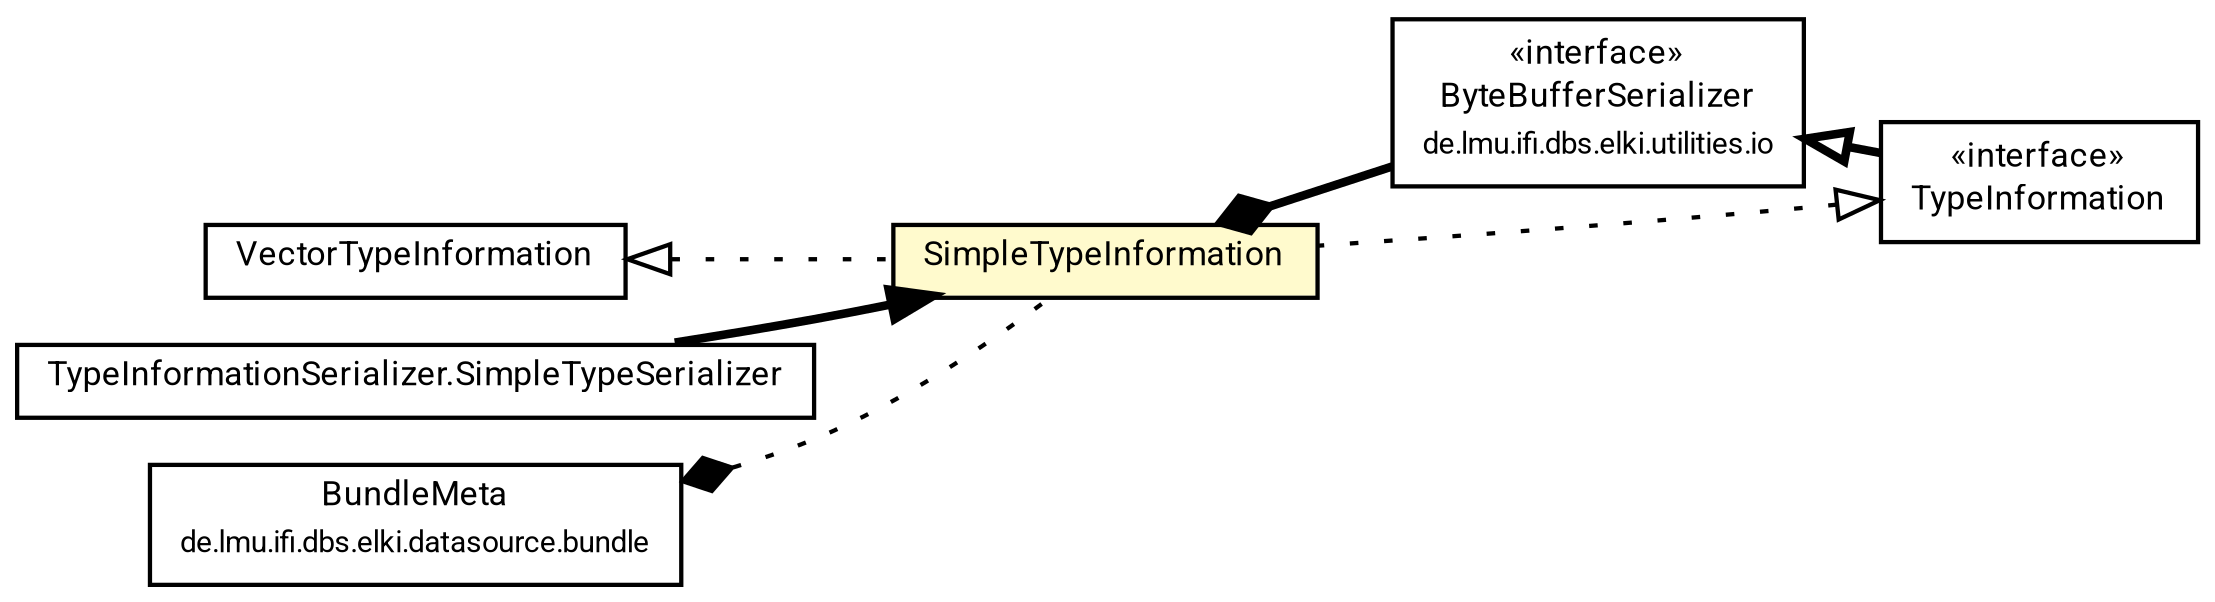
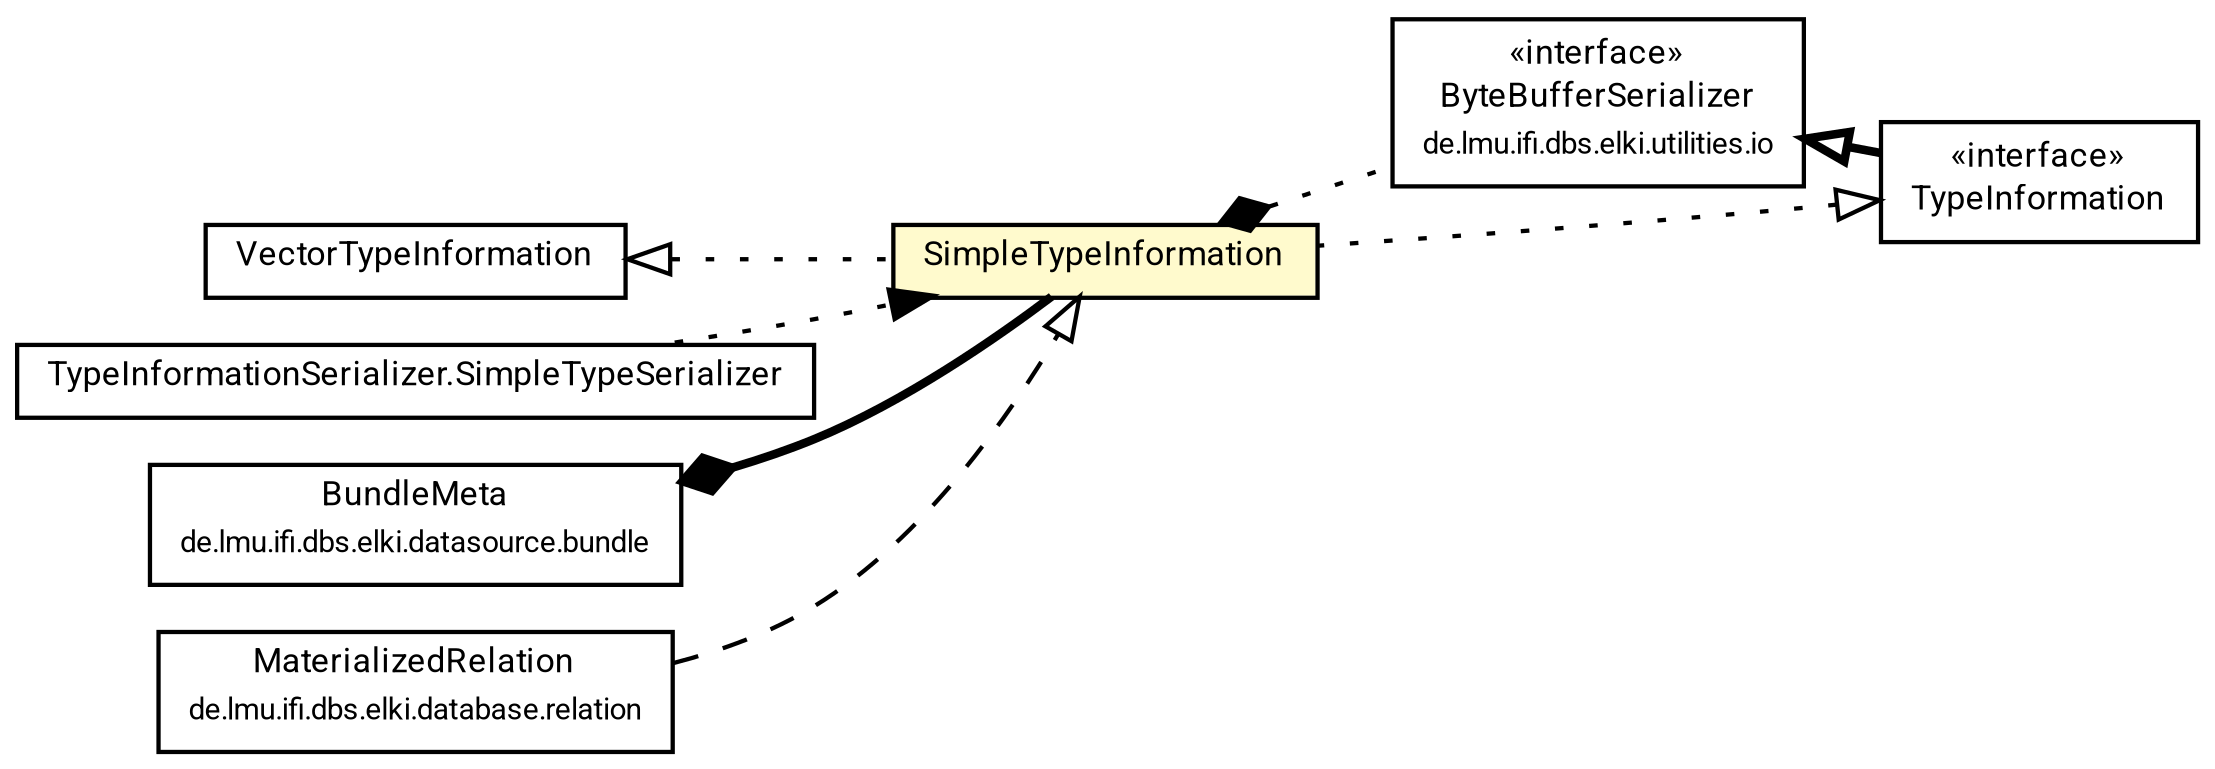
  digraph {
    nodesep=0.15
    rankdir=LR
    ranksep=0.25
    node [fontcolor=black fontname=Roboto fontsize=8 margin=0 shape=plaintext]
    edge [arrowtail=empty color=black dir=back fontname=Roboto fontsize=7 labelfontname=Roboto labelfontsize=7 style=dotted weight=6]
    n1 [height=0 label=<<table title="de.lmu.ifi.dbs.elki.data.type.VectorTypeInformation" border="0" cellborder="1" cellspacing="0" cellpadding="2" href="VectorTypeInformation.html" target="_parent"> 		<tr><td><table border="0" cellspacing="0" cellpadding="1"> 		<tr><td align="center" balign="center"> <font face="Roboto">VectorTypeInformation</font> </td></tr> 		</table></td></tr> 		</table>> width=0]
    n2 [height=0 label=<<table title="de.lmu.ifi.dbs.elki.data.type.SimpleTypeInformation" border="0" cellborder="1" cellspacing="0" cellpadding="2" bgcolor="lemonChiffon" href="SimpleTypeInformation.html" target="_parent"> 		<tr><td><table border="0" cellspacing="0" cellpadding="1"> 		<tr><td align="center" balign="center"> <font face="Roboto">SimpleTypeInformation</font> </td></tr> 		</table></td></tr> 		</table>> width=0]
    n3 [height=0 label=<<table title="de.lmu.ifi.dbs.elki.data.type.TypeInformationSerializer.SimpleTypeSerializer" border="0" cellborder="1" cellspacing="0" cellpadding="2" href="TypeInformationSerializer.SimpleTypeSerializer.html" target="_parent"> 		<tr><td><table border="0" cellspacing="0" cellpadding="1"> 		<tr><td align="center" balign="center"> <font face="Roboto">TypeInformationSerializer.SimpleTypeSerializer</font> </td></tr> 		</table></td></tr> 		</table>> width=0]
    n4 [height=0 label=<<table title="de.lmu.ifi.dbs.elki.utilities.io.ByteBufferSerializer" border="0" cellborder="1" cellspacing="0" cellpadding="2" href="../../utilities/io/ByteBufferSerializer.html" target="_parent"> 		<tr><td><table border="0" cellspacing="0" cellpadding="1"> 		<tr><td align="center" balign="center"> &#171;interface&#187; </td></tr> 		<tr><td align="center" balign="center"> <font face="Roboto">ByteBufferSerializer</font> </td></tr> 		<tr><td align="center" balign="center"> <font face="Roboto" point-size="7.0">de.lmu.ifi.dbs.elki.utilities.io</font> </td></tr> 		</table></td></tr> 		</table>> width=0]
    n5 [height=0 label=<<table title="de.lmu.ifi.dbs.elki.data.type.TypeInformation" border="0" cellborder="1" cellspacing="0" cellpadding="2" href="TypeInformation.html" target="_parent"> 		<tr><td><table border="0" cellspacing="0" cellpadding="1"> 		<tr><td align="center" balign="center"> &#171;interface&#187; </td></tr> 		<tr><td align="center" balign="center"> <font face="Roboto">TypeInformation</font> </td></tr> 		</table></td></tr> 		</table>> width=0]
    n6 [height=0 label=<<table title="de.lmu.ifi.dbs.elki.datasource.bundle.BundleMeta" border="0" cellborder="1" cellspacing="0" cellpadding="2" href="../../datasource/bundle/BundleMeta.html" target="_parent"> 		<tr><td><table border="0" cellspacing="0" cellpadding="1"> 		<tr><td align="center" balign="center"> <font face="Roboto">BundleMeta</font> </td></tr> 		<tr><td align="center" balign="center"> <font face="Roboto" point-size="7.0">de.lmu.ifi.dbs.elki.datasource.bundle</font> </td></tr> 		</table></td></tr> 		</table>> width=0]
+   n7 [height=0 label=<<table title="de.lmu.ifi.dbs.elki.database.relation.MaterializedRelation" border="0" cellborder="1" cellspacing="0" cellpadding="2" href="../../database/relation/MaterializedRelation.html" target="_parent"> 		<tr><td><table border="0" cellspacing="0" cellpadding="1"> 		<tr><td align="center" balign="center"> <font face="Roboto">MaterializedRelation</font> </td></tr> 		<tr><td align="center" balign="center"> <font face="Roboto" point-size="7.0">de.lmu.ifi.dbs.elki.database.relation</font> </td></tr> 		</table></td></tr> 		</table>> width=0]
    n1 -> n2 [weight=10]
-   n2 -> n4 [arrowhead=none arrowtail=diamond style=bold]
-   n3 -> n2 [arrowhead=normal style=bold weight=2 arrowtail="" dir=""]
+   n2 -> n4 [arrowhead=none arrowtail=diamond]
+   n3 -> n2 [arrowhead=normal weight=2 arrowtail="" dir=""]
    n4 -> n5 [style=bold weight=9]
    n5 -> n2 [weight=9]
-   n6 -> n2 [arrowhead=none arrowtail=diamond]
+   n6 -> n2 [arrowhead=none arrowtail=diamond style=bold]
+   n7 -> n2 [arrowhead=onormal style=dashed weight=1 arrowtail="" dir=""]
  }
